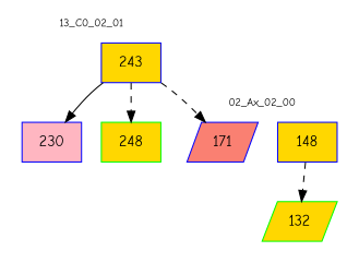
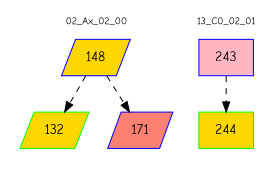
  digraph {
    fontname="Comic Neue"
    node [color=blue fillcolor=gold fontname="Comic Neue" shape=box style=filled]
    edge [color=black fontname="Comic Neue" style=dashed]
-   n1 [label=148]
+   n1 [label=148 shape=parallelogram]
    n2 [color=green label=132 shape=parallelogram]
    n3 [fillcolor=salmon label=171 shape=parallelogram]
-   n4 [label=243]
-   n5 [fillcolor=lightpink label=230]
-   n6 [color=green label=248]
+   n4 [fillcolor=lightpink label=243]
+   n6 [color=green label=244]
    subgraph cluster_1 {
      color=white
      fontsize=10
      label="02_Ax_02_00"
      n1
      n2
      n3
    }
    subgraph cluster_2 {
      color=white
      fontsize=10
      label="13_C0_02_01"
      n4
-     n5
      n6
    }
    n1 -> n2
-   n4 -> n3
-   n4 -> n5 [style=solid]
+   n1 -> n3
    n4 -> n6
  }
